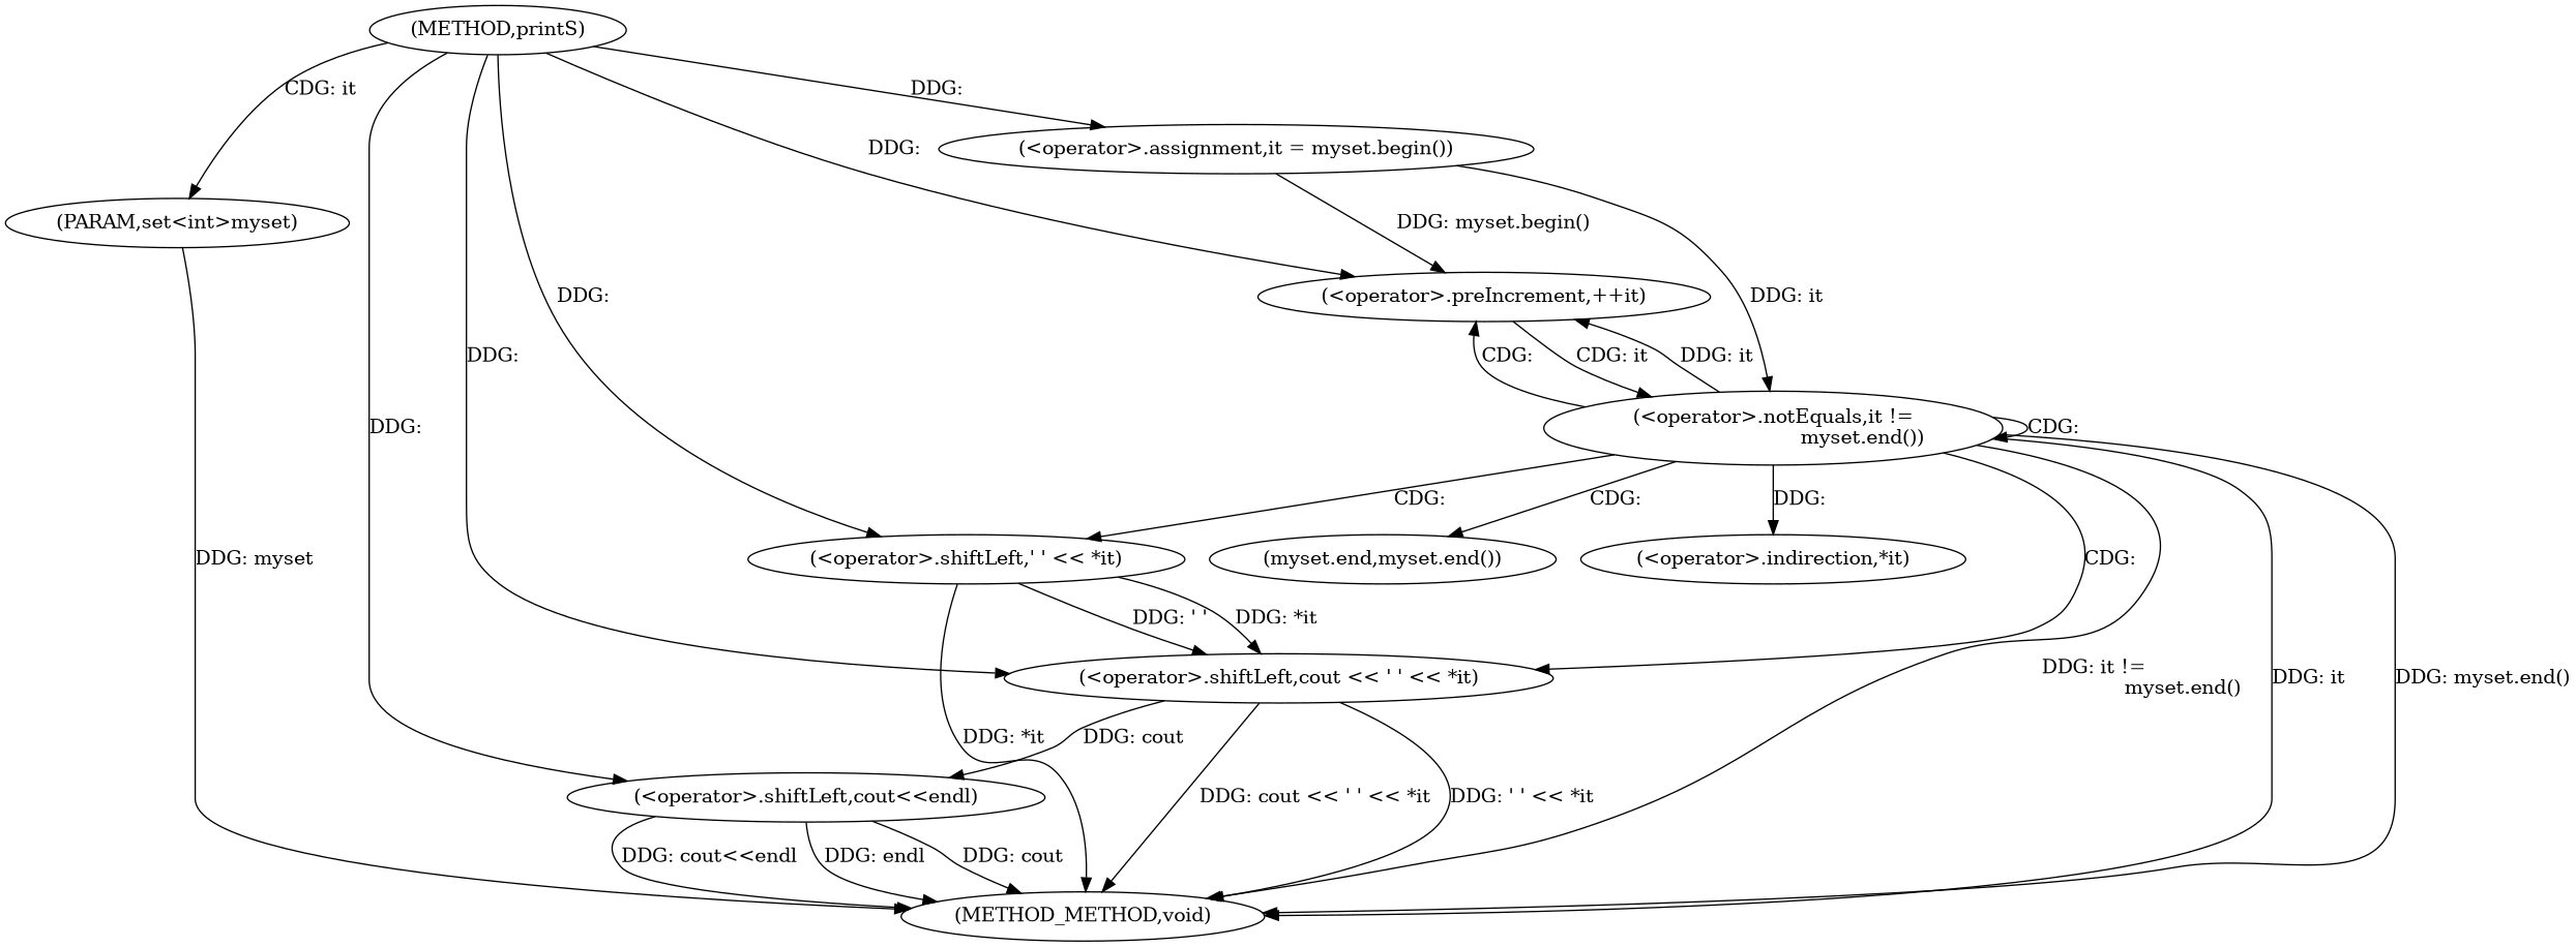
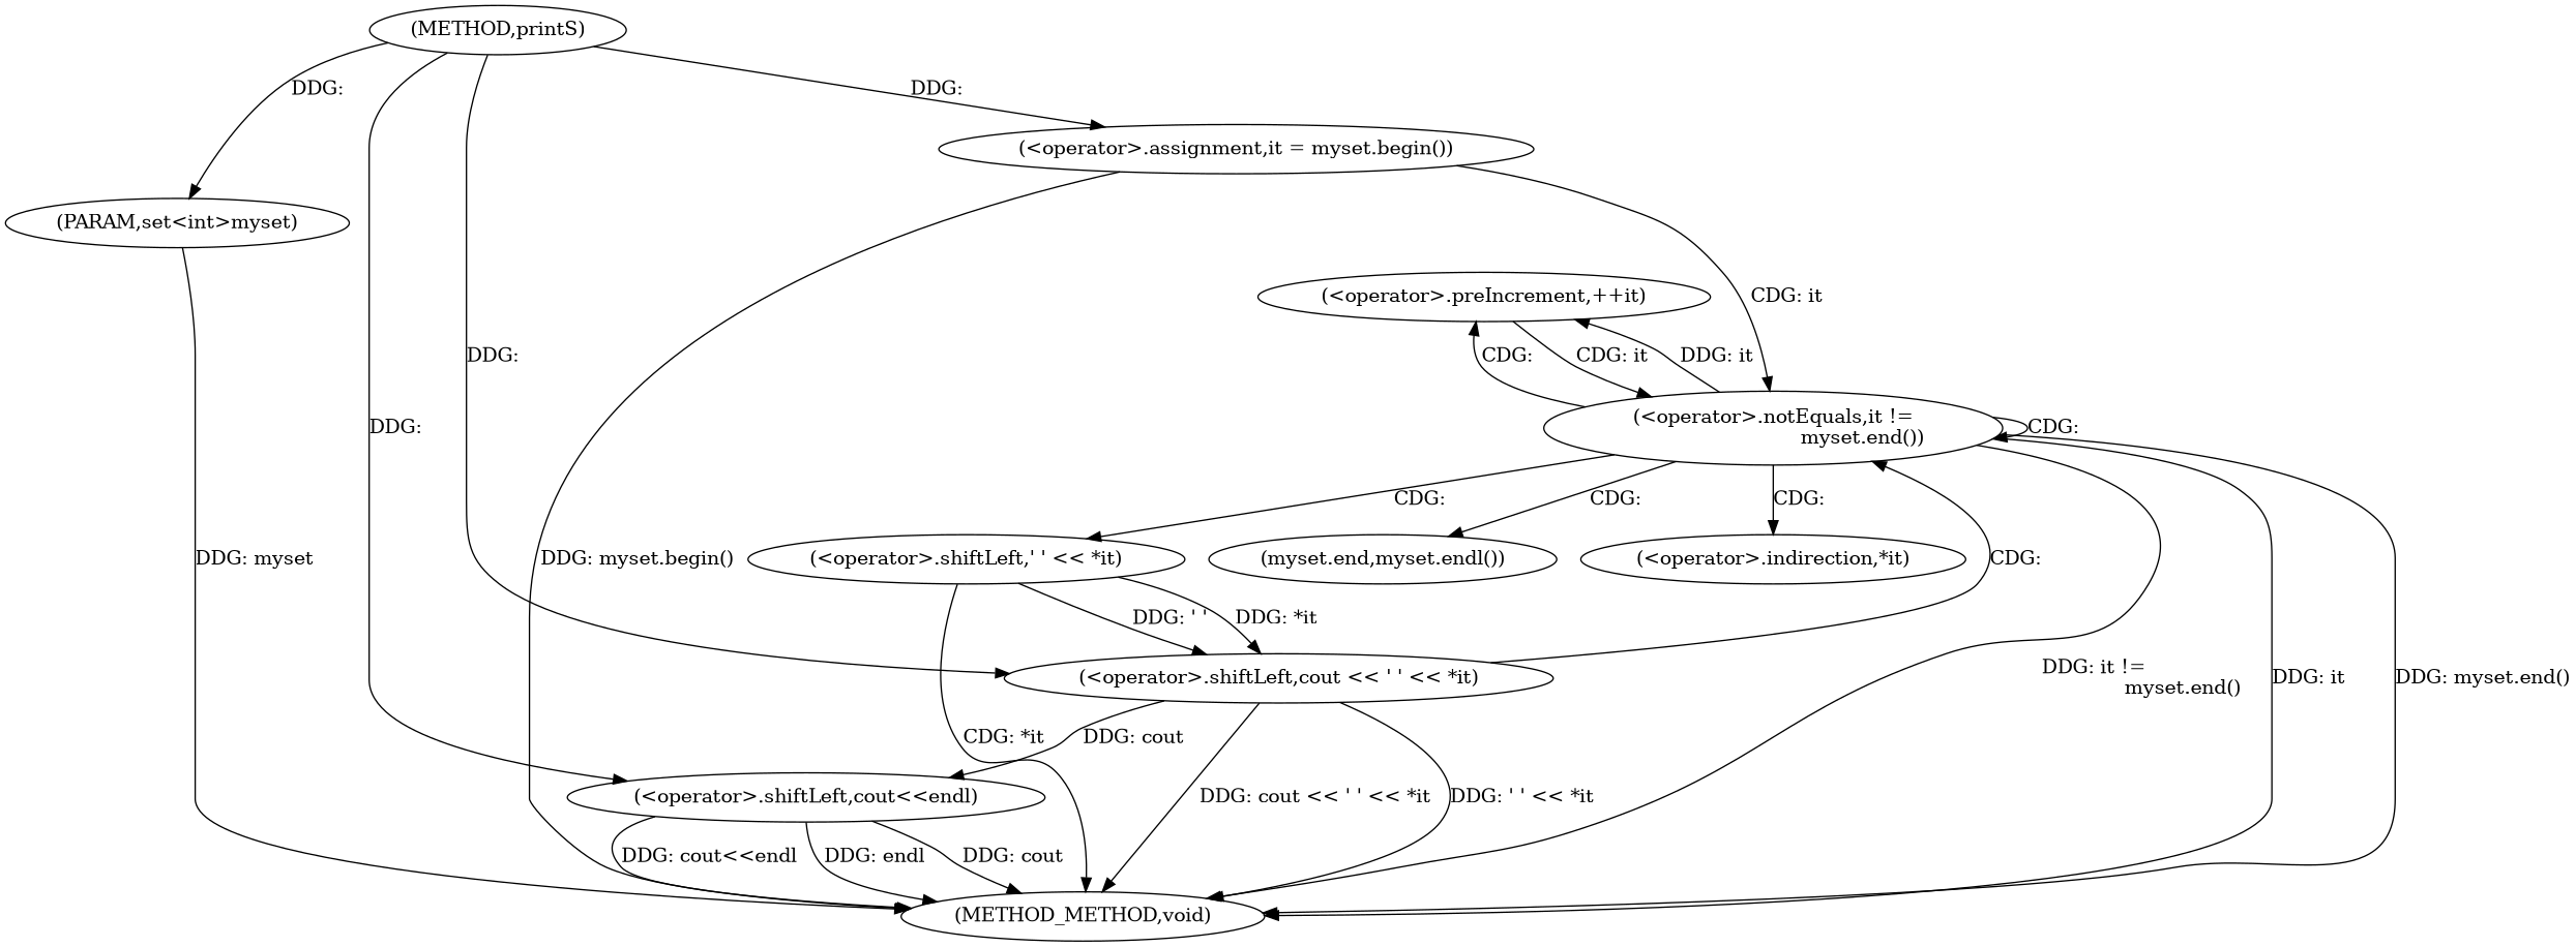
  digraph {
    n1 [label="(METHOD,printS)"]
    n2 [label="(PARAM,set<int>myset)"]
    n3 [label="(<operator>.shiftLeft,cout<<endl)"]
    n4 [label="(<operator>.assignment,it = myset.begin())"]
    n5 [label="(<operator>.preIncrement,++it)"]
    n6 [label="(<operator>.shiftLeft,cout << ' ' << *it)"]
    n7 [label="(<operator>.shiftLeft,' ' << *it)"]
    n8 [label="(METHOD_METHOD,void)"]
    n9 [label="(<operator>.notEquals,it !=\n                             myset.end())"]
-   n10 [label="(myset.end,myset.end())"]
+   n10 [label="(myset.end,myset.endl())"]
    n11 [label="(<operator>.indirection,*it)"]
-   n1 -> n2 [label="CDG: it"]
+   n1 -> n2 [label="DDG: "]
    n1 -> n3 [label="DDG: "]
    n1 -> n4 [label="DDG: "]
-   n1 -> n5 [label="DDG: "]
    n1 -> n6 [label="DDG: "]
-   n1 -> n7 [label="DDG: "]
    n2 -> n8 [label="DDG: myset"]
    n3 -> n8 [label="DDG: cout"]
    n3 -> n8 [label="DDG: cout<<endl"]
    n3 -> n8 [label="DDG: endl"]
-   n4 -> n5 [label="DDG: myset.begin()"]
-   n4 -> n9 [label="DDG: it"]
+   n4 -> n8 [label="DDG: myset.begin()"]
+   n4 -> n9 [label="CDG: it"]
    n5 -> n9 [label="CDG: it"]
    n6 -> n3 [label="DDG: cout"]
    n6 -> n8 [label="DDG: ' ' << *it"]
    n6 -> n8 [label="DDG: cout << ' ' << *it"]
    n7 -> n6 [label="DDG: ' '"]
    n7 -> n6 [label="DDG: *it"]
-   n7 -> n8 [label="DDG: *it"]
+   n7 -> n8 [label="CDG: *it"]
    n9 -> n5 [label="DDG: it"]
    n9 -> n5 [label="CDG: "]
-   n9 -> n6 [label="CDG: "]
+   n6 -> n9 [label="CDG: "]
    n9 -> n7 [label="CDG: "]
    n9 -> n8 [label="DDG: it"]
    n9 -> n8 [label="DDG: myset.end()"]
    n9 -> n8 [label="DDG: it !=\n                             myset.end()"]
    n9 -> n9 [label="CDG: "]
    n9 -> n10 [label="CDG: "]
-   n9 -> n11 [label="DDG: "]
+   n9 -> n11 [label="CDG: "]
  }
